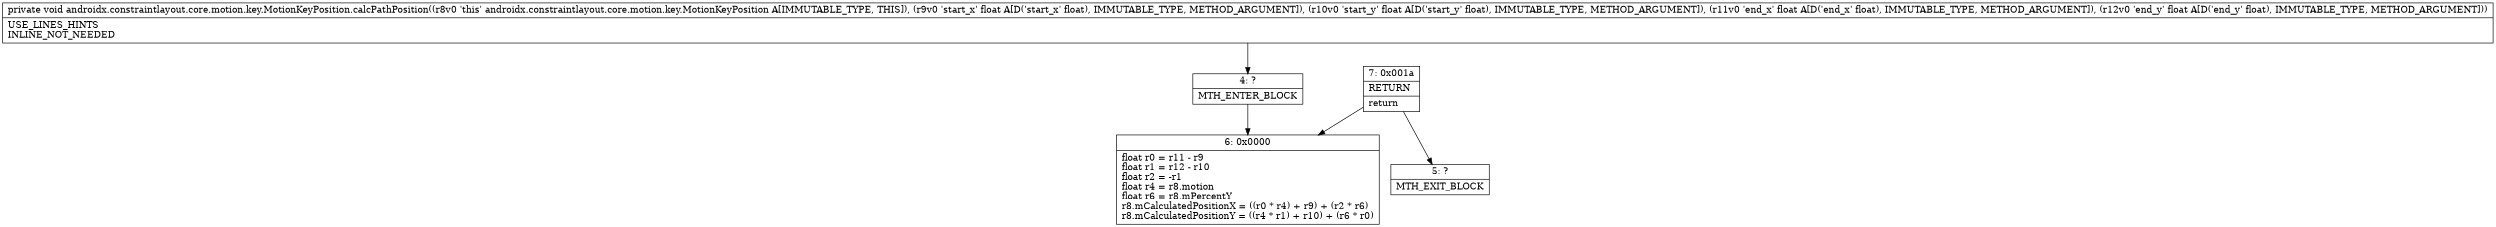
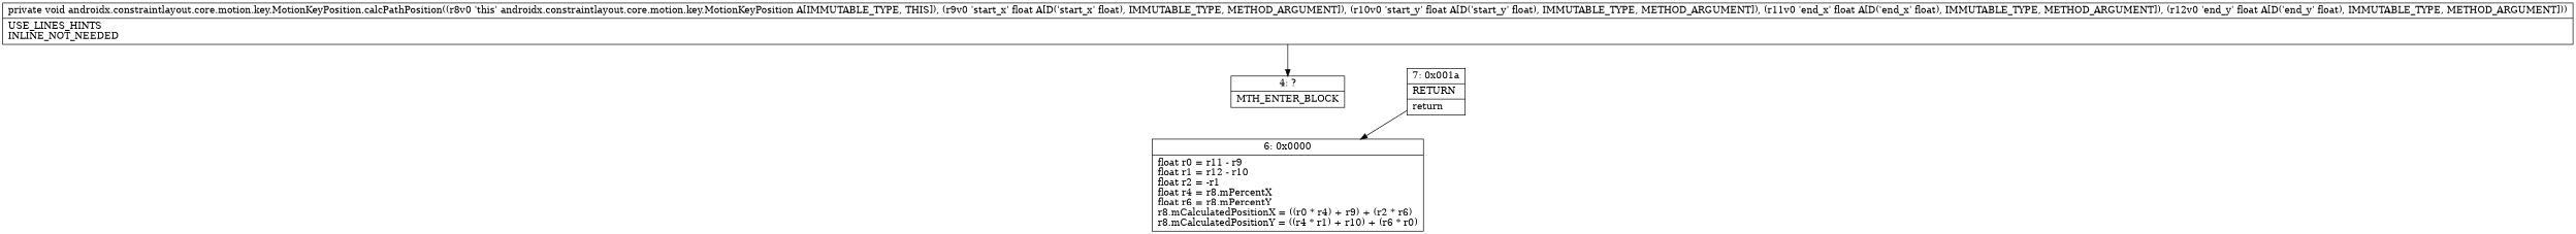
  digraph {
    node [shape=record]
    n1 [label="{4\:\ ?|MTH_ENTER_BLOCK\l}"]
-   n2 [label="{6\:\ 0x0000|float r0 = r11 \- r9\lfloat r1 = r12 \- r10\lfloat r2 = \-r1\lfloat r4 = r8.motion\lfloat r6 = r8.mPercentY\lr8.mCalculatedPositionX = ((r0 * r4) + r9) + (r2 * r6)\lr8.mCalculatedPositionY = ((r4 * r1) + r10) + (r6 * r0)\l}"]
+   n2 [label="{6\:\ 0x0000|float r0 = r11 \- r9\lfloat r1 = r12 \- r10\lfloat r2 = \-r1\lfloat r4 = r8.mPercentX\lfloat r6 = r8.mPercentY\lr8.mCalculatedPositionX = ((r0 * r4) + r9) + (r2 * r6)\lr8.mCalculatedPositionY = ((r4 * r1) + r10) + (r6 * r0)\l}"]
    n3 [label="{7\:\ 0x001a|RETURN\l|return\l}"]
-   n4 [label="{5\:\ ?|MTH_EXIT_BLOCK\l}"]
    n5 [label="{private void androidx.constraintlayout.core.motion.key.MotionKeyPosition.calcPathPosition((r8v0 'this' androidx.constraintlayout.core.motion.key.MotionKeyPosition A[IMMUTABLE_TYPE, THIS]), (r9v0 'start_x' float A[D('start_x' float), IMMUTABLE_TYPE, METHOD_ARGUMENT]), (r10v0 'start_y' float A[D('start_y' float), IMMUTABLE_TYPE, METHOD_ARGUMENT]), (r11v0 'end_x' float A[D('end_x' float), IMMUTABLE_TYPE, METHOD_ARGUMENT]), (r12v0 'end_y' float A[D('end_y' float), IMMUTABLE_TYPE, METHOD_ARGUMENT]))  | USE_LINES_HINTS\lINLINE_NOT_NEEDED\l}"]
-   n1 -> n2
    n3 -> n2
-   n3 -> n4
    n5 -> n1
  }
